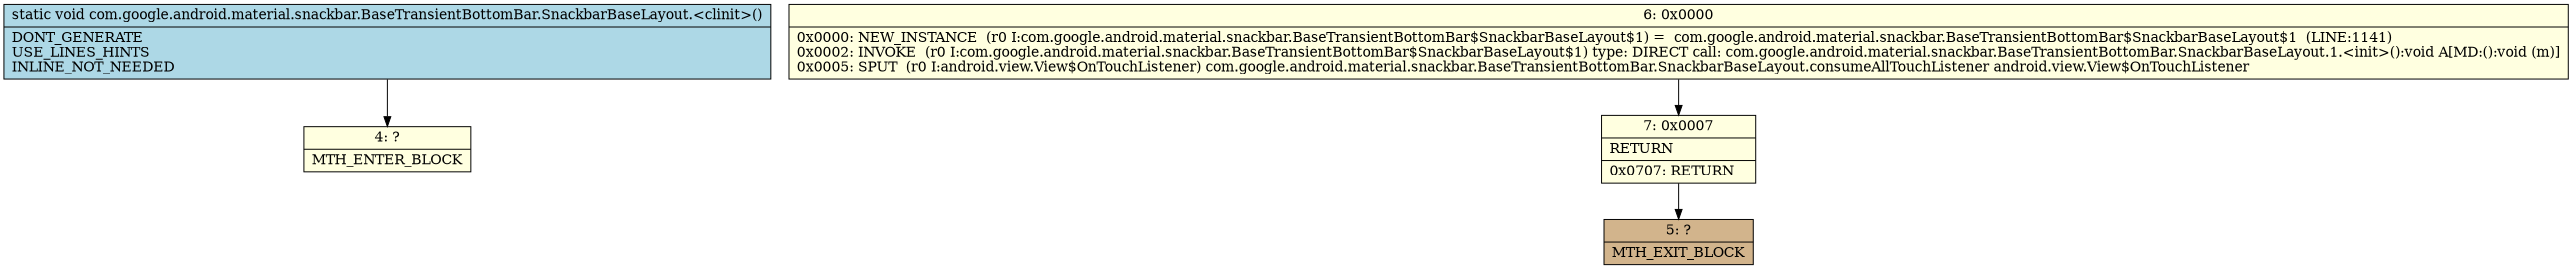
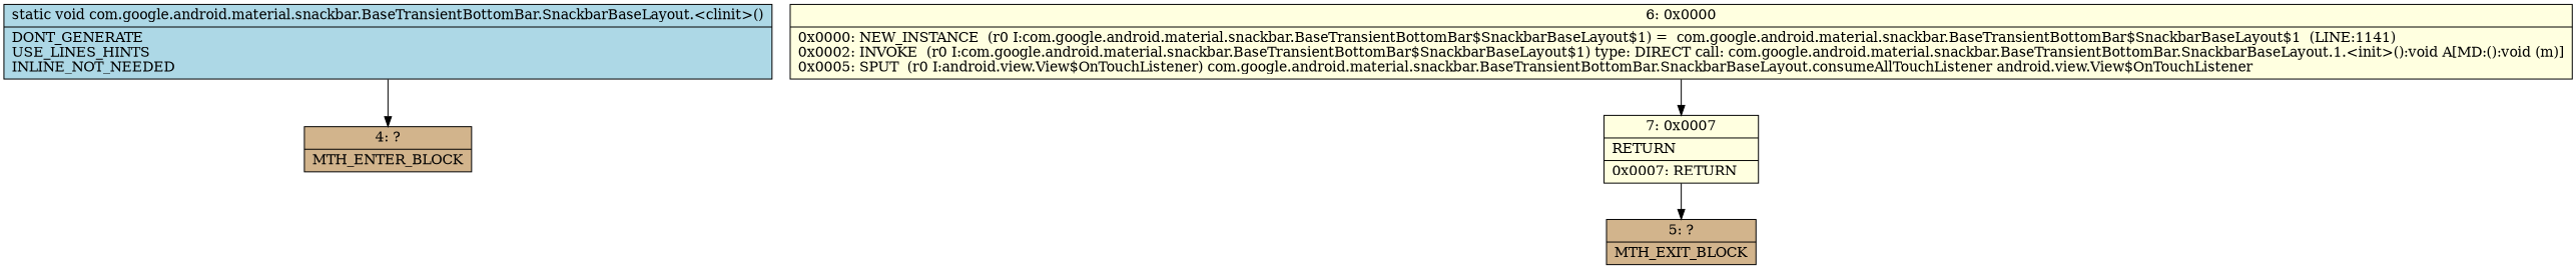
  digraph {
    node [fillcolor=tan shape=record style=filled]
-   n1 [fillcolor=lightyellow label="{4\:\ ?|MTH_ENTER_BLOCK\l}"]
+   n1 [label="{4\:\ ?|MTH_ENTER_BLOCK\l}"]
    n2 [fillcolor=lightyellow label="{6\:\ 0x0000|0x0000: NEW_INSTANCE  (r0 I:com.google.android.material.snackbar.BaseTransientBottomBar$SnackbarBaseLayout$1) =  com.google.android.material.snackbar.BaseTransientBottomBar$SnackbarBaseLayout$1  (LINE:1141)\l0x0002: INVOKE  (r0 I:com.google.android.material.snackbar.BaseTransientBottomBar$SnackbarBaseLayout$1) type: DIRECT call: com.google.android.material.snackbar.BaseTransientBottomBar.SnackbarBaseLayout.1.\<init\>():void A[MD:():void (m)]\l0x0005: SPUT  (r0 I:android.view.View$OnTouchListener) com.google.android.material.snackbar.BaseTransientBottomBar.SnackbarBaseLayout.consumeAllTouchListener android.view.View$OnTouchListener \l}"]
-   n3 [fillcolor=lightyellow label="{7\:\ 0x0007|RETURN\l|0x0707: RETURN   \l}"]
+   n3 [fillcolor=lightyellow label="{7\:\ 0x0007|RETURN\l|0x0007: RETURN   \l}"]
    n4 [label="{5\:\ ?|MTH_EXIT_BLOCK\l}"]
    n5 [fillcolor=lightblue label="{static void com.google.android.material.snackbar.BaseTransientBottomBar.SnackbarBaseLayout.\<clinit\>()  | DONT_GENERATE\lUSE_LINES_HINTS\lINLINE_NOT_NEEDED\l}"]
    n2 -> n3
    n3 -> n4
    n5 -> n1
  }
